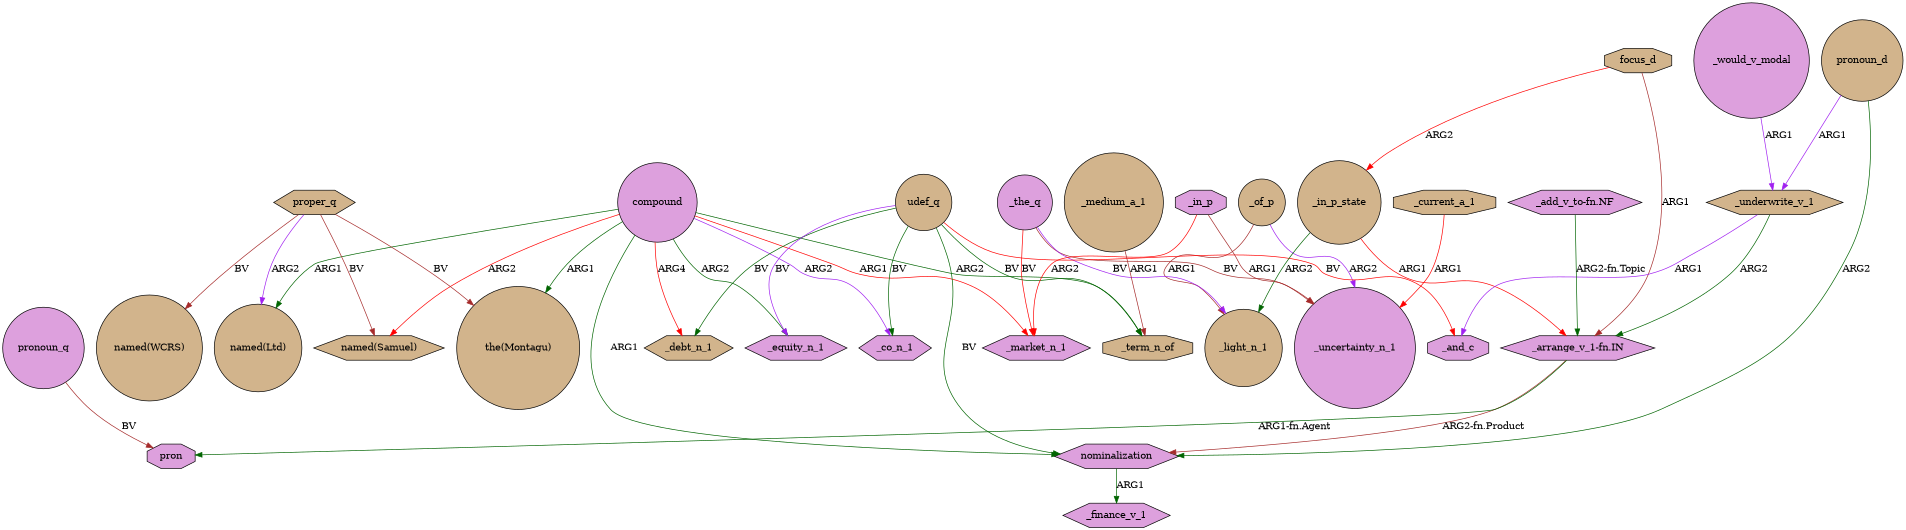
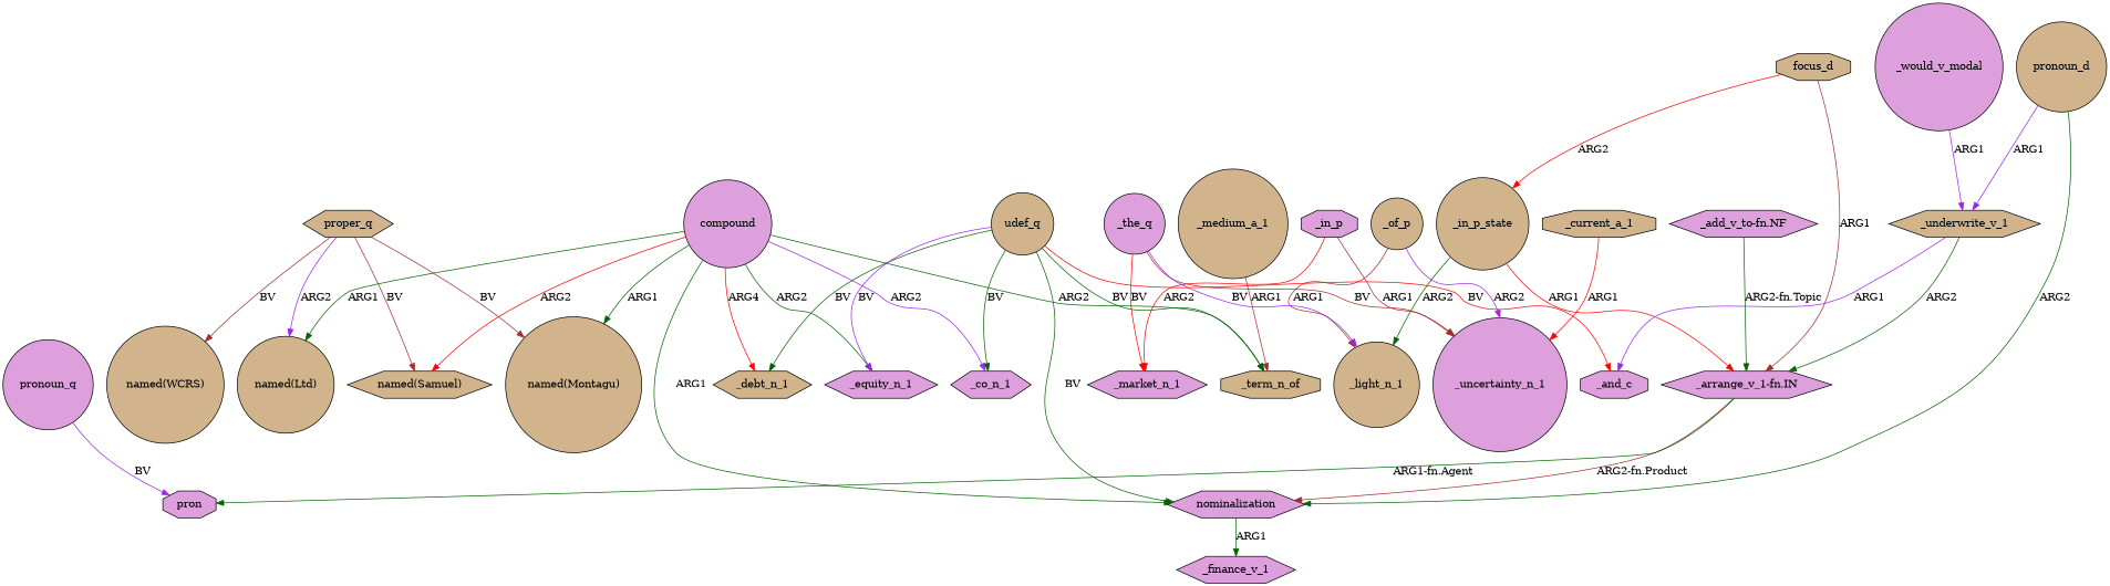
  digraph {
    node [fillcolor=tan shape=circle style=filled]
    edge [color=darkgreen]
    compound [fillcolor=plum]
    "named(Ltd)"
    nominalization [fillcolor=plum shape=hexagon]
    _term_n_of [shape=octagon]
    _debt_n_1 [shape=hexagon]
    _equity_n_1 [fillcolor=plum shape=hexagon]
    "named(Samuel)" [shape=hexagon]
    _co_n_1 [fillcolor=plum shape=hexagon]
-   "named(Montagu)" [label="the(Montagu)"]
+   "named(Montagu)"
    _market_n_1 [fillcolor=plum shape=hexagon]
    _finance_v_1 [fillcolor=plum shape=hexagon]
    _uncertainty_n_1 [fillcolor=plum]
    _of_p
    _light_n_1
    "_arrange_v_1-fn.IN" [fillcolor=plum shape=hexagon]
    pron [fillcolor=plum shape=octagon]
    _the_q [fillcolor=plum]
    _current_a_1 [shape=octagon]
    udef_q
    _and_c [fillcolor=plum shape=octagon]
    proper_q [shape=hexagon]
    "named(WCRS)"
    focus_d [shape=octagon]
    _in_p_state
    _would_v_modal [fillcolor=plum]
    _underwrite_v_1 [shape=hexagon]
    "_add_v_to-fn.NF" [fillcolor=plum shape=hexagon]
    pronoun_q [fillcolor=plum]
    n29 [label=pronoun_d]
    _in_p [fillcolor=plum shape=octagon]
    _medium_a_1
    compound -> "named(Ltd)" [label=ARG1]
    compound -> nominalization [label=ARG1]
    compound -> _term_n_of [label=ARG2]
    compound -> _debt_n_1 [color=red label=ARG4]
    compound -> _equity_n_1 [label=ARG2]
    compound -> "named(Samuel)" [color=red label=ARG2]
    compound -> _co_n_1 [color=purple label=ARG2]
    compound -> "named(Montagu)" [label=ARG1]
-   compound -> _market_n_1 [color=red label=ARG1]
    nominalization -> _finance_v_1 [label=ARG1]
    _of_p -> _uncertainty_n_1 [color=purple label=ARG2]
    _of_p -> _light_n_1 [color=brown label=ARG1]
    "_arrange_v_1-fn.IN" -> nominalization [color=brown label="ARG2-fn.Product"]
    "_arrange_v_1-fn.IN" -> pron [label="ARG1-fn.Agent"]
    _the_q -> _market_n_1 [color=red label=BV]
    _the_q -> _uncertainty_n_1 [color=brown label=BV]
    _the_q -> _light_n_1 [color=purple label=BV]
    _current_a_1 -> _uncertainty_n_1 [color=red label=ARG1]
    udef_q -> nominalization [label=BV]
    udef_q -> _term_n_of [label=BV]
    udef_q -> _debt_n_1 [label=BV]
    udef_q -> _equity_n_1 [color=purple label=BV]
    udef_q -> _co_n_1 [label=BV]
    udef_q -> _and_c [color=red label=BV]
    proper_q -> "named(Ltd)" [color=purple label=ARG2]
    proper_q -> "named(Samuel)" [color=brown label=BV]
    proper_q -> "named(Montagu)" [color=brown label=BV]
    proper_q -> "named(WCRS)" [color=brown label=BV]
    focus_d -> "_arrange_v_1-fn.IN" [color=brown label=ARG1]
    focus_d -> _in_p_state [color=red label=ARG2]
    _in_p_state -> _light_n_1 [label=ARG2]
    _in_p_state -> "_arrange_v_1-fn.IN" [color=red label=ARG1]
    _would_v_modal -> _underwrite_v_1 [color=purple label=ARG1]
    _underwrite_v_1 -> "_arrange_v_1-fn.IN" [label=ARG2]
    _underwrite_v_1 -> _and_c [color=purple label=ARG1]
    "_add_v_to-fn.NF" -> "_arrange_v_1-fn.IN" [label="ARG2-fn.Topic"]
-   pronoun_q -> pron [color=brown label=BV]
+   pronoun_q -> pron [color=purple label=BV]
    n29 -> nominalization [label=ARG2]
    n29 -> _underwrite_v_1 [color=purple label=ARG1]
    _in_p -> _market_n_1 [color=red label=ARG2]
    _in_p -> _uncertainty_n_1 [color=brown label=ARG1]
    _medium_a_1 -> _term_n_of [color=brown label=ARG1]
  }
